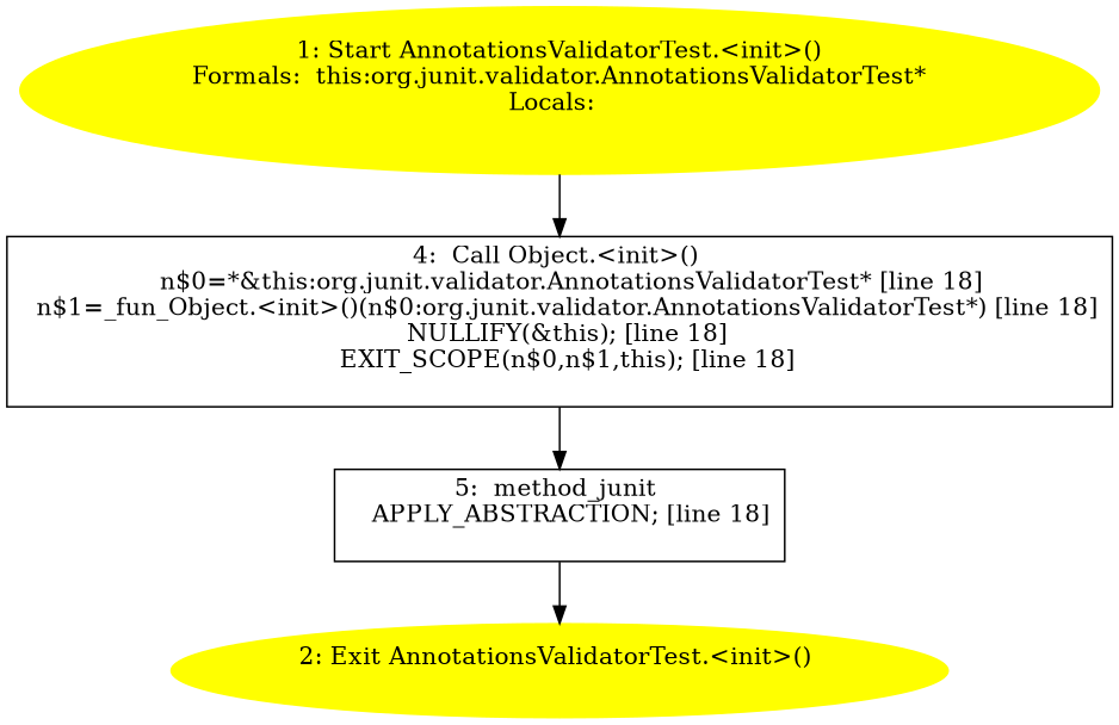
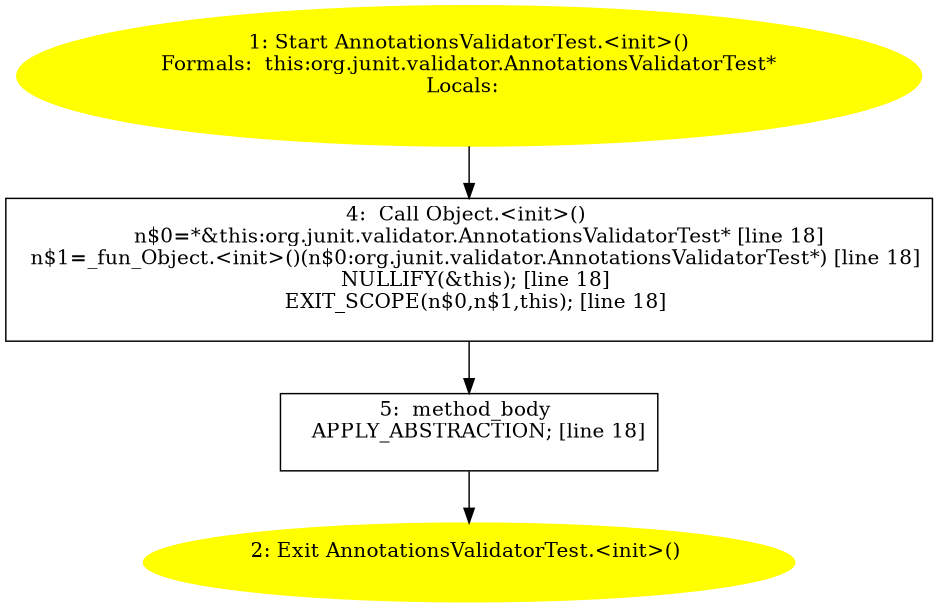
  digraph {
    n1 [color=yellow label="1: Start AnnotationsValidatorTest.<init>()\nFormals:  this:org.junit.validator.AnnotationsValidatorTest*\nLocals:  \n  " style=filled]
    n2 [label="4:  Call Object.<init>() \n   n$0=*&this:org.junit.validator.AnnotationsValidatorTest* [line 18]\n  n$1=_fun_Object.<init>()(n$0:org.junit.validator.AnnotationsValidatorTest*) [line 18]\n  NULLIFY(&this); [line 18]\n  EXIT_SCOPE(n$0,n$1,this); [line 18]\n " shape=box]
-   n3 [label="5:  method_junit \n   APPLY_ABSTRACTION; [line 18]\n " shape=box]
+   n3 [label="5:  method_body \n   APPLY_ABSTRACTION; [line 18]\n " shape=box]
    n4 [color=yellow label="2: Exit AnnotationsValidatorTest.<init>() \n  " style=filled]
    n1 -> n2
    n2 -> n3
    n3 -> n4
  }
